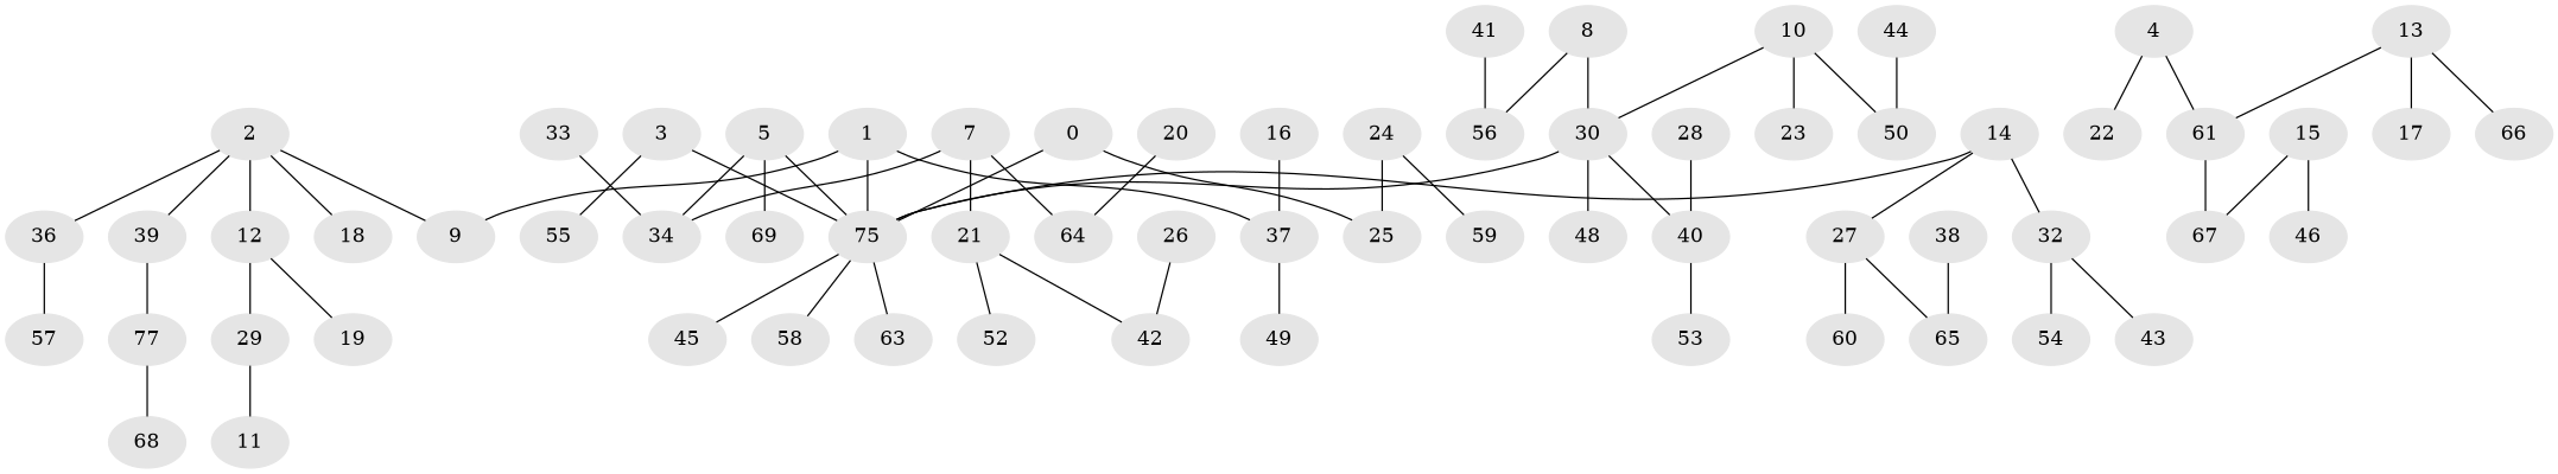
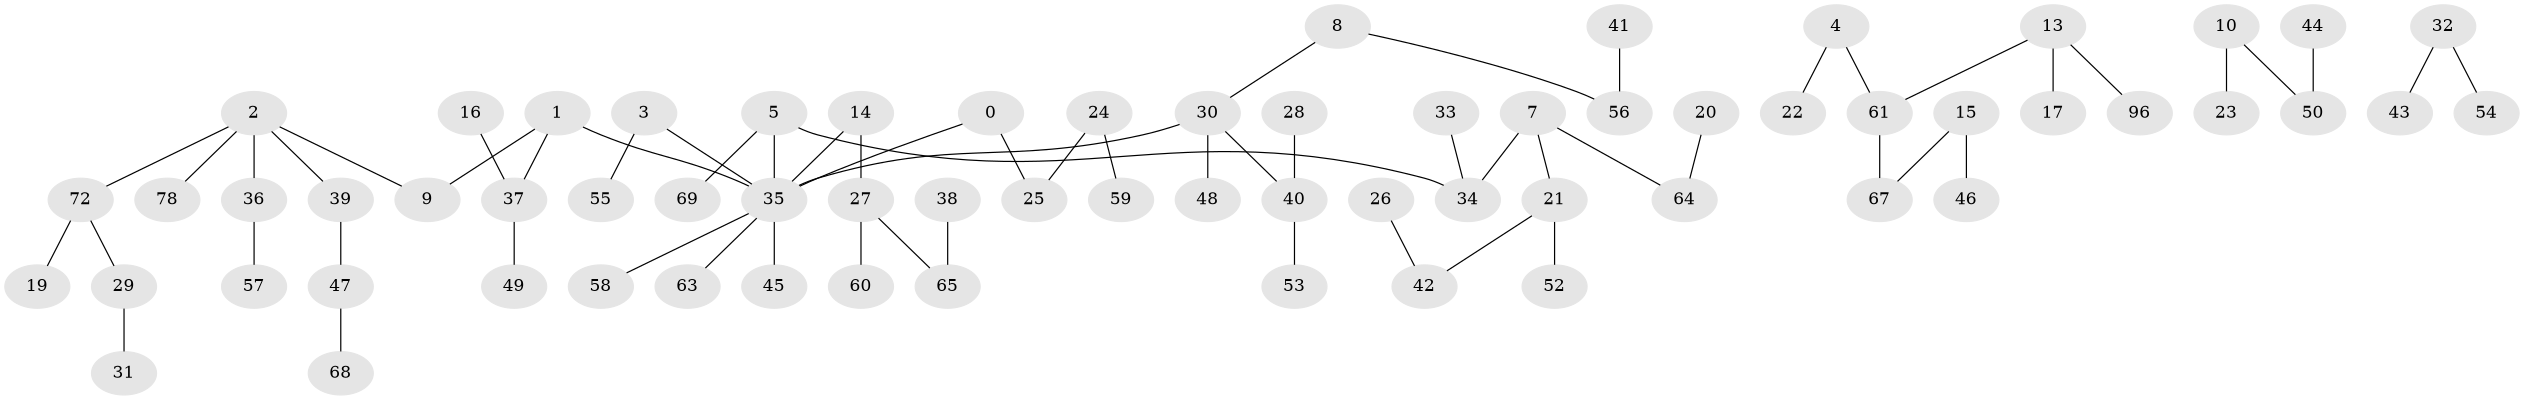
  graph {
    node [color=gray90 style=filled]
    edge [weight=1.0]
    1
    9
-   35 [label=75]
+   35
    37
    45
    58
    63
    49
    2
-   12
-   18
+   12 [label=72]
+   18 [label=78]
    36
    39
    19
    29
    57
-   47 [label=77]
+   47
    3
    55
    4
    22
    61
    67
    5
    34
    n26 [label=69]
    n27 [label=0]
    25
    7
    21
    64
    42
    52
    8
    30
    56
    40
    48
    10
    23
    50
-   31 [label=11]
+   31
    13
    17
-   66
+   66 [label=96]
    14
    27
    32
    60
    65
    43
    54
    15
    46
    16
    20
    24
    59
    26
    28
    53
    33
    38
    68
    41
    44
    1 -- 9
    1 -- 35
    1 -- 37
    35 -- 45
    35 -- 58
    35 -- 63
    37 -- 49
    2 -- 9
    2 -- 12
    2 -- 18
    2 -- 36
    2 -- 39
    12 -- 19
    12 -- 29
    36 -- 57
    39 -- 47
    29 -- 31
    47 -- 68
    3 -- 35
    3 -- 55
    4 -- 22
    4 -- 61
    61 -- 67
    5 -- 35
    5 -- 34
    5 -- n26
    n27 -- 35
    n27 -- 25
    7 -- 34
    7 -- 21
    7 -- 64
    21 -- 42
    21 -- 52
    8 -- 30
    8 -- 56
    30 -- 35
    30 -- 40
    30 -- 48
    40 -- 53
-   10 -- 30
    10 -- 23
    10 -- 50
    13 -- 61
    13 -- 17
    13 -- 66
    14 -- 35
    14 -- 27
-   14 -- 32
    27 -- 60
    27 -- 65
    32 -- 43
    32 -- 54
    15 -- 67
    15 -- 46
    16 -- 37
    20 -- 64
    24 -- 25
    24 -- 59
    26 -- 42
    28 -- 40
    33 -- 34
    38 -- 65
    41 -- 56
    44 -- 50
  }
